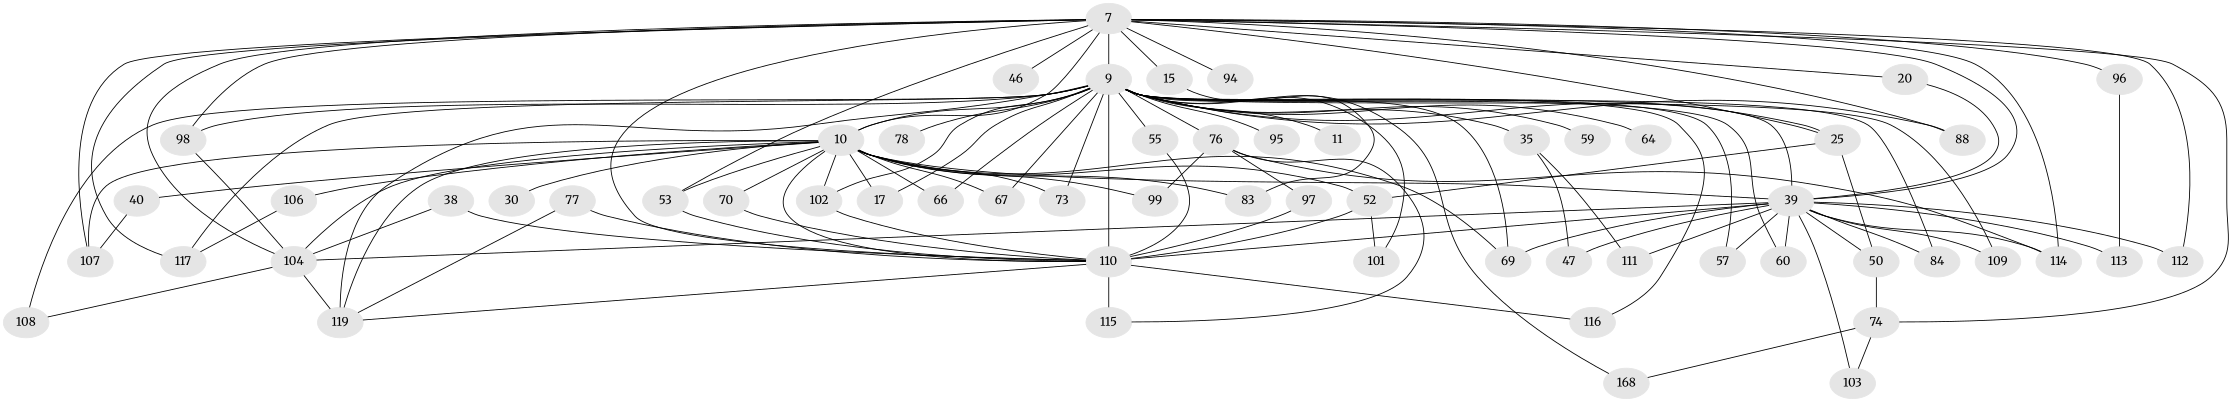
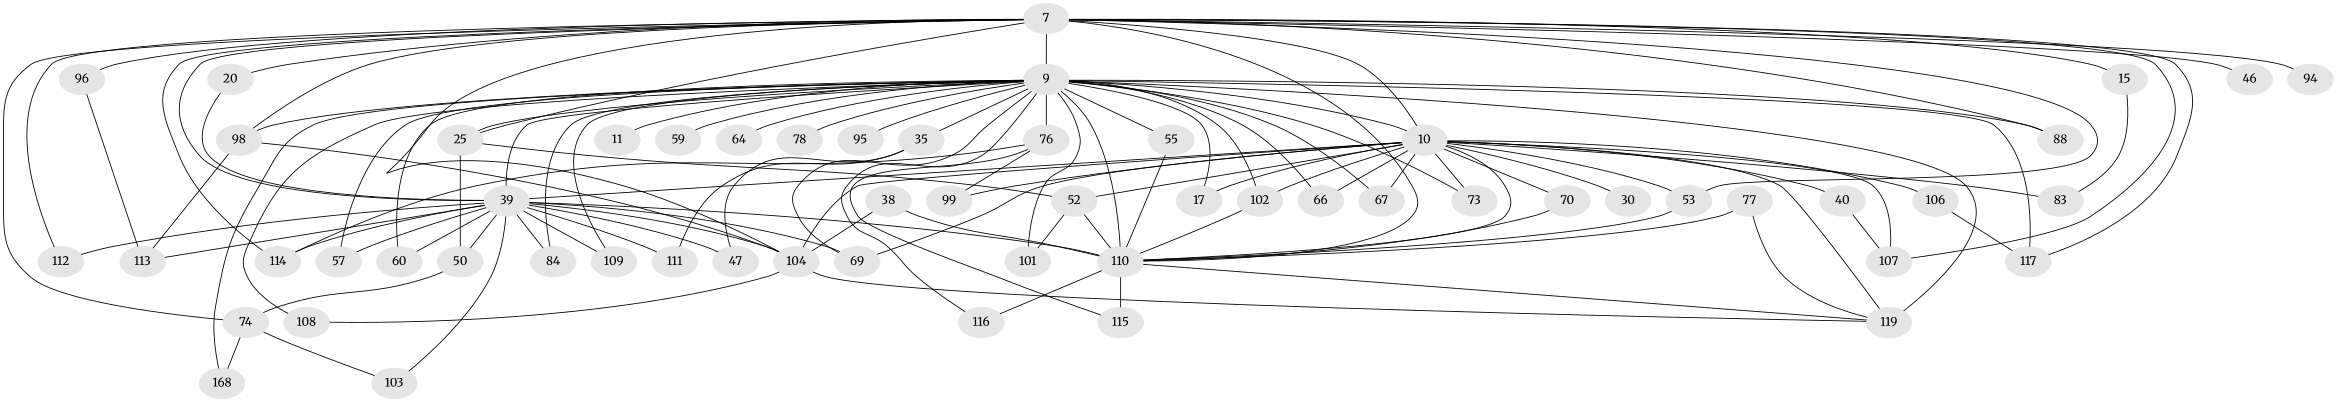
  graph {
    fontname=Merriweather
    node [color=gray90 fontname=Merriweather style=filled]
    edge [fontname=Merriweather]
    7 [super="+3"]
    9 [super="+6+4"]
    10 [super="+2+5"]
    15
    20
    25 [super="+22"]
    39 [super="+28+8"]
    46
    53 [super="+31"]
    74 [super="+56"]
    88
    94
    96
    98 [super="+21+62+80"]
    104 [super="+81+61+34+42"]
    107 [super="+44"]
    110 [super="+87+100+84"]
    112
    114 [super="+27"]
    117 [super="+24"]
    11
    17
    35
    55
    57
    59
    60
    64
    66
    67 [super="+41"]
    69
    73
    76 [super="+68"]
    78
    n35 [label=84]
    95
    101
    102 [super="+93"]
    108 [super="+58+92"]
    109 [super="+90+82"]
    116
    n42 [label=168]
    119 [super="+29+79+63"]
    30
    40
    52 [super="+51"]
    70
    83 [super="+48"]
    99
    106 [super="+105+89"]
    50
    47
    111
    103
    113 [super="+72"]
    115 [super="+37"]
-   97
    38
    77
    7 -- 9 [weight=6]
    7 -- 10 [weight=6]
    7 -- 15 [weight=2]
    7 -- 20
    7 -- 25
    7 -- 39 [weight=4]
    7 -- 46 [weight=2]
    7 -- 53
    7 -- 74 [weight=2]
    7 -- 88
    7 -- 94 [weight=2]
    7 -- 96
    7 -- 98 [weight=3]
    7 -- 104 [weight=2]
    7 -- 107
    7 -- 110
    7 -- 112
    7 -- 114
    7 -- 117
    9 -- 10 [weight=9]
    9 -- 25 [weight=2]
    9 -- 39 [weight=7]
    9 -- 88
    9 -- 98
    9 -- 110 [weight=5]
    9 -- 117 [weight=2]
    9 -- 11 [weight=2]
    9 -- 17
    9 -- 35 [weight=2]
    9 -- 55
    9 -- 57
    9 -- 59 [weight=2]
    9 -- 60
    9 -- 64 [weight=2]
    9 -- 66
    9 -- 67 [weight=2]
    9 -- 69
    9 -- 73
    9 -- 76 [weight=3]
    9 -- 78 [weight=2]
    9 -- n35
    9 -- 95 [weight=2]
    9 -- 101
    9 -- 102
    9 -- 108 [weight=3]
    9 -- 109
    9 -- 116
    9 -- n42
    9 -- 119 [weight=4]
    10 -- 39 [weight=7]
    10 -- 53
    10 -- 104
    10 -- 107 [weight=3]
    10 -- 110 [weight=3]
    10 -- 17
    10 -- 66
    10 -- 67
    10 -- 69 [weight=2]
    10 -- 73
    10 -- 102
    10 -- 119
    10 -- 30 [weight=2]
    10 -- 40
    10 -- 52 [weight=2]
    10 -- 70
    10 -- 83 [weight=2]
    10 -- 99
    10 -- 106 [weight=3]
    15 -- 83
    20 -- 39
    25 -- 52
    25 -- 50
    39 -- 104 [weight=3]
    39 -- 110 [weight=6]
    39 -- 112
    39 -- 114
    39 -- 57
    39 -- 60
    39 -- 69
    39 -- n35
    39 -- 109 [weight=3]
    39 -- 50
    39 -- 47
    39 -- 111
    39 -- 103
    39 -- 113 [weight=2]
    53 -- 110
    74 -- n42
    74 -- 103
    96 -- 113
    98 -- 104
+   98 -- 113
    104 -- 108 [weight=2]
    104 -- 119
    110 -- 116
    110 -- 119
    110 -- 115 [weight=2]
    35 -- 47
    35 -- 111
    55 -- 110
    76 -- 114
    76 -- 99
    76 -- 115
-   76 -- 97
    102 -- 110 [weight=2]
    40 -- 107
    52 -- 110
    52 -- 101
    70 -- 110
    106 -- 117
    50 -- 74
-   97 -- 110
    38 -- 104
    38 -- 110
    77 -- 110
    77 -- 119
  }
